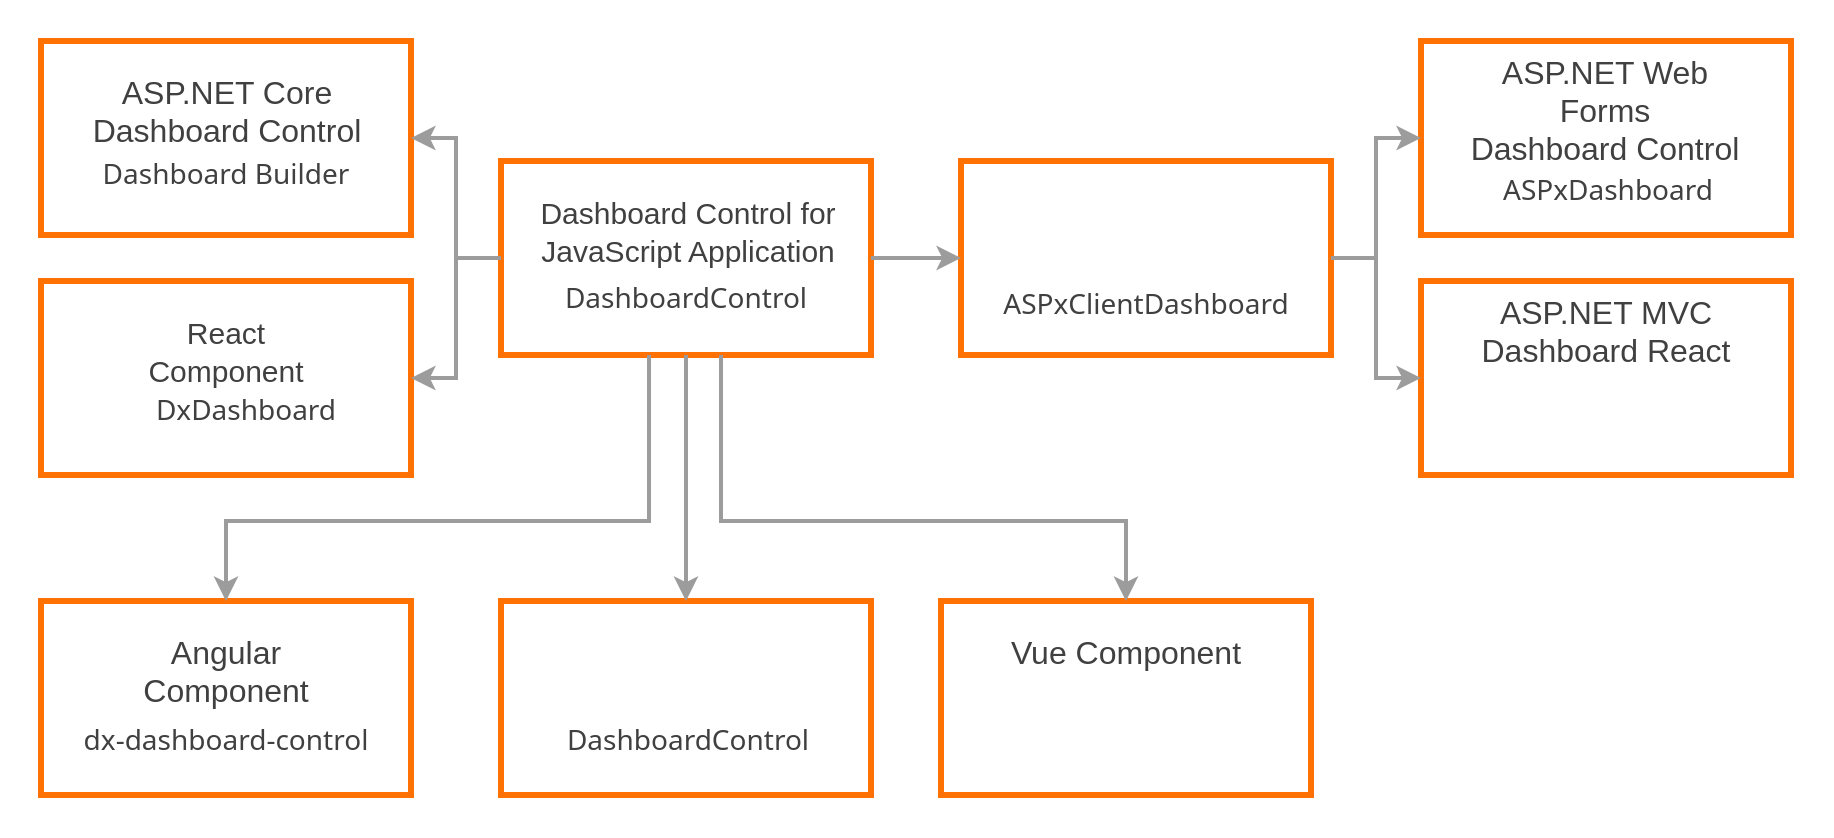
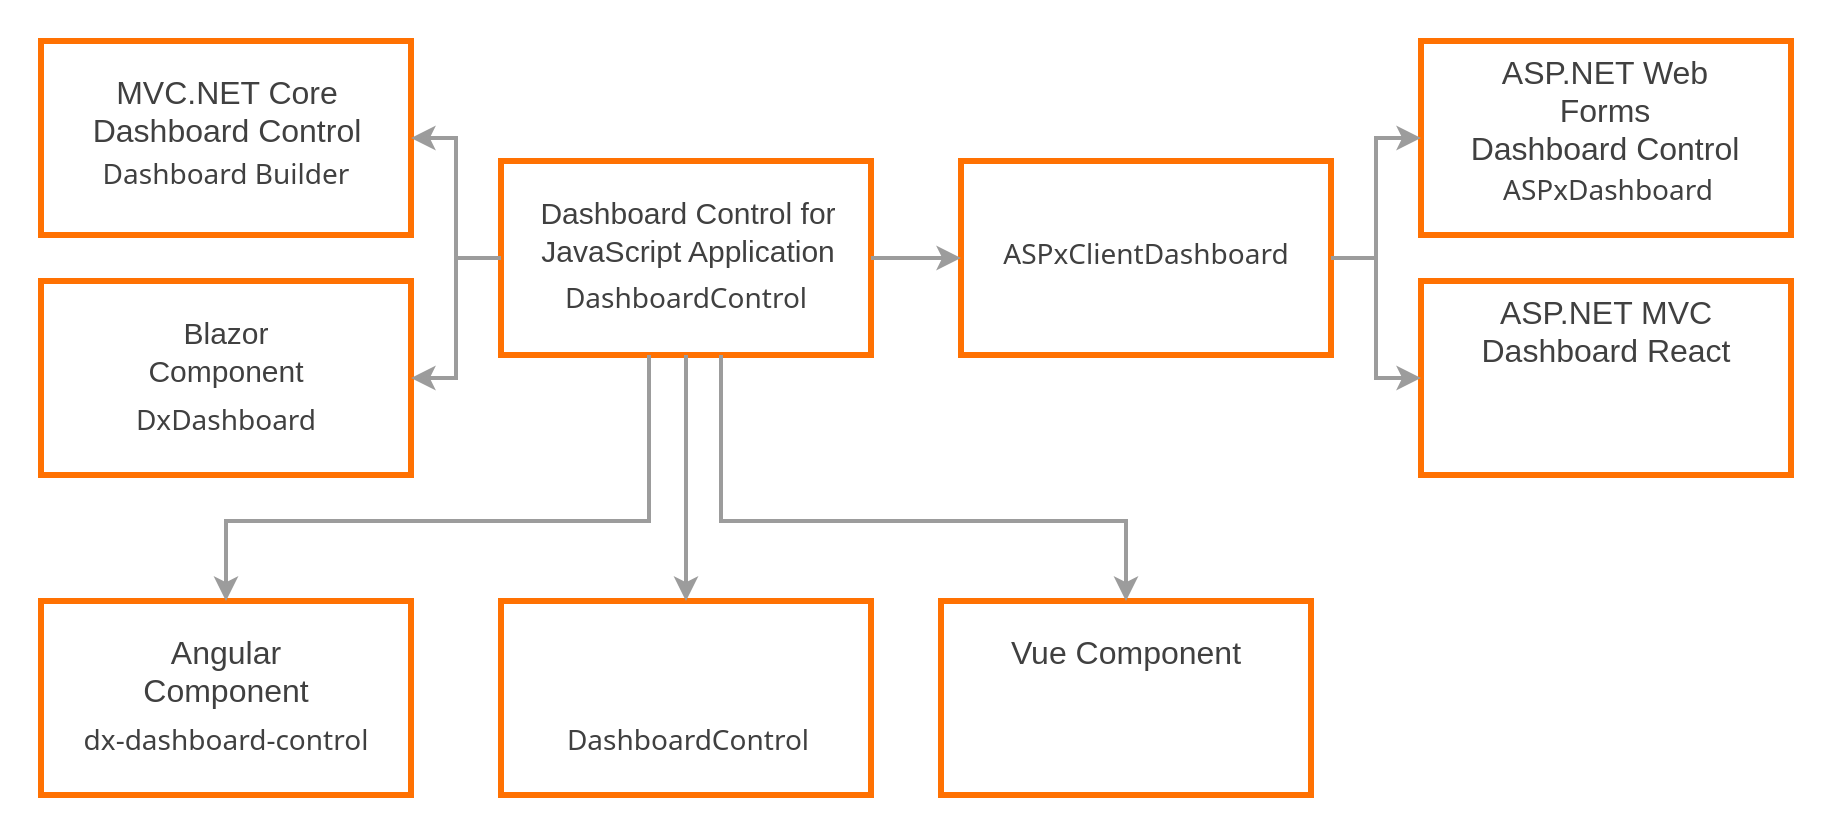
  <mxCell id="0" />
  <mxCell id="1" parent="0" />
  <mxCell id="2" value="" style="group" parent="1" vertex="1" connectable="0"><mxGeometry x="20" y="20" width="185" height="97" as="geometry" /></mxCell>
  <mxCell id="3" value="" style="rounded=0;whiteSpace=wrap;html=1;fontColor=#404040;strokeColor=#FF7102;fillColor=#FFF;strokeWidth=3;" parent="2" vertex="1"><mxGeometry width="185" height="97" as="geometry" /></mxCell>
  <mxCell id="4" value="" style="group" parent="2" vertex="1" connectable="0"><mxGeometry x="15" y="10" width="157" height="75" as="geometry" /></mxCell>
- <mxCell id="5" value="ASP.NET Core&#10;Dashboard Control&#10;" style="text;strokeColor=none;fillColor=none;align=center;verticalAlign=top;whiteSpace=wrap;rounded=0;fontColor=#404040;fontFamily='Open Sans Condensed','HelveticaNeue-CondensedBold',Helvetica,'Arial Narrow',Calibri,Arial,'Lucida Grande',sans-serif;fontSize=16;autosize=1;" parent="4" vertex="1"><mxGeometry width="157" height="54" as="geometry" /></mxCell>
+ <mxCell id="5" value="MVC.NET Core&#10;Dashboard Control&#10;" style="text;strokeColor=none;fillColor=none;align=center;verticalAlign=top;whiteSpace=wrap;rounded=0;fontColor=#404040;fontFamily='Open Sans Condensed','HelveticaNeue-CondensedBold',Helvetica,'Arial Narrow',Calibri,Arial,'Lucida Grande',sans-serif;fontSize=16;autosize=1;" parent="4" vertex="1"><mxGeometry width="157" height="54" as="geometry" /></mxCell>
  <mxCell id="6" value="&lt;div&gt;Dashboard Builder&lt;/div&gt;&lt;div&gt;&lt;br style=&quot;font-size: 12px&quot;&gt;&lt;/div&gt;" style="text;html=1;strokeColor=none;fillColor=none;align=center;verticalAlign=middle;whiteSpace=wrap;rounded=0;fontFamily=&quot;Segoe UI&quot;,&quot;Helvetica Neue&quot;,Helvetica,Arial,sans-serif;fontSize=14;fontColor=#404040;autosize=1;" parent="4" vertex="1"><mxGeometry x="12" y="55" width="132" height="20" as="geometry" /></mxCell>
  <mxCell id="7" value="" style="group;fontSize=14;" parent="1" vertex="1" connectable="0"><mxGeometry x="20" y="140" width="185" height="97" as="geometry" /></mxCell>
  <mxCell id="8" value="" style="rounded=0;whiteSpace=wrap;html=1;fontColor=#404040;strokeColor=#FF7102;fillColor=#FFF;strokeWidth=3;" parent="7" vertex="1"><mxGeometry width="185" height="97" as="geometry" /></mxCell>
- <mxCell id="9" value="&lt;div style=&quot;font-size: 16px&quot;&gt;&lt;span style=&quot;font-size: 15px&quot;&gt;React Component&lt;/span&gt;&lt;br&gt;&lt;/div&gt;" style="text;html=1;strokeColor=none;fillColor=none;align=center;verticalAlign=top;whiteSpace=wrap;rounded=0;fontColor=#404040;fontFamily='Open Sans Condensed','HelveticaNeue-CondensedBold',Helvetica,'Arial Narrow',Calibri,Arial,'Lucida Grande',sans-serif;fontSize=16;autosize=1;" parent="7" vertex="1"><mxGeometry x="32.5" y="10" width="120" height="20" as="geometry" /></mxCell>
- <mxCell id="10" value="&lt;div&gt;&lt;font style=&quot;font-size: 14px&quot;&gt;DxDashboard&lt;/font&gt;&lt;br&gt;&lt;/div&gt;" style="text;html=1;strokeColor=none;fillColor=none;align=center;verticalAlign=middle;whiteSpace=wrap;rounded=0;fontFamily=&quot;Segoe UI&quot;,&quot;Helvetica Neue&quot;,Helvetica,Arial,sans-serif;fontSize=14;fontColor=#404040;autosize=1;" parent="7" vertex="1"><mxGeometry x="52.5" y="55" width="100" height="20" as="geometry" /></mxCell>
+ <mxCell id="9" value="&lt;div style=&quot;font-size: 16px&quot;&gt;&lt;span style=&quot;font-size: 15px&quot;&gt;Blazor Component&lt;/span&gt;&lt;br&gt;&lt;/div&gt;" style="text;html=1;strokeColor=none;fillColor=none;align=center;verticalAlign=top;whiteSpace=wrap;rounded=0;fontColor=#404040;fontFamily='Open Sans Condensed','HelveticaNeue-CondensedBold',Helvetica,'Arial Narrow',Calibri,Arial,'Lucida Grande',sans-serif;fontSize=16;autosize=1;" parent="7" vertex="1"><mxGeometry x="32.5" y="10" width="120" height="20" as="geometry" /></mxCell>
+ <mxCell id="10" value="&lt;div&gt;&lt;font style=&quot;font-size: 14px&quot;&gt;DxDashboard&lt;/font&gt;&lt;br&gt;&lt;/div&gt;" style="text;html=1;strokeColor=none;fillColor=none;align=center;verticalAlign=middle;whiteSpace=wrap;rounded=0;fontFamily=&quot;Segoe UI&quot;,&quot;Helvetica Neue&quot;,Helvetica,Arial,sans-serif;fontSize=14;fontColor=#404040;autosize=1;" parent="7" vertex="1"><mxGeometry x="42.5" y="60" width="100" height="20" as="geometry" /></mxCell>
  <mxCell id="11" value="" style="group" parent="1" vertex="1" connectable="0"><mxGeometry x="20" y="300" width="185" height="97" as="geometry" /></mxCell>
  <mxCell id="12" value="" style="rounded=0;whiteSpace=wrap;html=1;fontColor=#404040;strokeColor=#FF7102;fillColor=#FFF;strokeWidth=3;" parent="11" vertex="1"><mxGeometry width="185" height="97" as="geometry" /></mxCell>
  <mxCell id="13" value="&lt;div style=&quot;font-size: 16px&quot;&gt;&lt;div&gt;Angular Component&lt;/div&gt;&lt;/div&gt;" style="text;html=1;strokeColor=none;fillColor=none;align=center;verticalAlign=top;whiteSpace=wrap;rounded=0;fontColor=#404040;fontFamily='Open Sans Condensed','HelveticaNeue-CondensedBold',Helvetica,'Arial Narrow',Calibri,Arial,'Lucida Grande',sans-serif;fontSize=16;autosize=1;" parent="11" vertex="1"><mxGeometry x="22.5" y="10" width="140" height="20" as="geometry" /></mxCell>
  <mxCell id="14" value="&lt;div&gt;dx-dashboard-control&lt;/div&gt;" style="text;html=1;strokeColor=none;fillColor=none;align=center;verticalAlign=middle;whiteSpace=wrap;rounded=0;fontFamily=&quot;Segoe UI&quot;,&quot;Helvetica Neue&quot;,Helvetica,Arial,sans-serif;fontSize=14;fontColor=#404040;autosize=1;" parent="11" vertex="1"><mxGeometry x="17.5" y="60" width="150" height="20" as="geometry" /></mxCell>
  <mxCell id="15" value="" style="group" parent="1" vertex="1" connectable="0"><mxGeometry x="250" y="80" width="234" height="97" as="geometry" /></mxCell>
  <mxCell id="16" value="" style="rounded=0;whiteSpace=wrap;html=1;fontColor=#404040;strokeColor=#FF7102;fillColor=#FFF;strokeWidth=3;" parent="15" vertex="1"><mxGeometry width="185" height="97" as="geometry" /></mxCell>
  <mxCell id="17" value="" style="group" parent="15" vertex="1" connectable="0"><mxGeometry x="15" y="10" width="219" height="75" as="geometry" /></mxCell>
  <mxCell id="18" value="&lt;div style=&quot;font-size: 16px&quot;&gt;&lt;span style=&quot;font-size: 15px&quot;&gt;Dashboard Control for JavaScript Application&lt;/span&gt;&lt;br&gt;&lt;/div&gt;" style="text;html=1;strokeColor=none;fillColor=none;align=center;verticalAlign=top;whiteSpace=wrap;rounded=0;fontColor=#404040;fontFamily='Open Sans Condensed','HelveticaNeue-CondensedBold',Helvetica,'Arial Narrow',Calibri,Arial,'Lucida Grande',sans-serif;fontSize=16;autosize=1;" parent="17" vertex="1"><mxGeometry x="-2" width="162" height="20" as="geometry" /></mxCell>
  <mxCell id="19" value="&lt;div&gt;DashboardControl&lt;br&gt;&lt;/div&gt;" style="text;html=1;strokeColor=none;fillColor=none;align=center;verticalAlign=middle;whiteSpace=wrap;rounded=0;fontFamily=&quot;Segoe UI&quot;,&quot;Helvetica Neue&quot;,Helvetica,Arial,sans-serif;fontSize=14;fontColor=#404040;autosize=1;" parent="17" vertex="1"><mxGeometry x="13" y="49" width="130" height="20" as="geometry" /></mxCell>
  <mxCell id="20" value="" style="group" parent="1" vertex="1" connectable="0"><mxGeometry x="480" y="80" width="185" height="97" as="geometry" /></mxCell>
  <mxCell id="21" value="" style="rounded=0;whiteSpace=wrap;html=1;fontColor=#404040;strokeColor=#FF7102;fillColor=#FFF;strokeWidth=3;" parent="20" vertex="1"><mxGeometry width="185" height="97" as="geometry" /></mxCell>
  <mxCell id="22" value="" style="group" parent="20" vertex="1" connectable="0"><mxGeometry x="15" y="10" width="157" height="75" as="geometry" /></mxCell>
- <mxCell id="23" value="&lt;div&gt;ASPxClientDashboard&lt;br&gt;&lt;/div&gt;" style="text;html=1;strokeColor=none;fillColor=none;align=center;verticalAlign=middle;whiteSpace=wrap;rounded=0;fontFamily=&quot;Segoe UI&quot;,&quot;Helvetica Neue&quot;,Helvetica,Arial,sans-serif;fontSize=14;fontColor=#404040;autosize=1;" parent="22" vertex="1"><mxGeometry x="3" y="52" width="150" height="20" as="geometry" /></mxCell>
+ <mxCell id="23" value="&lt;div&gt;ASPxClientDashboard&lt;br&gt;&lt;/div&gt;" style="text;html=1;strokeColor=none;fillColor=none;align=center;verticalAlign=middle;whiteSpace=wrap;rounded=0;fontFamily=&quot;Segoe UI&quot;,&quot;Helvetica Neue&quot;,Helvetica,Arial,sans-serif;fontSize=14;fontColor=#404040;autosize=1;" parent="22" vertex="1"><mxGeometry x="3" y="27" width="150" height="20" as="geometry" /></mxCell>
  <mxCell id="24" value="" style="group" parent="1" vertex="1" connectable="0"><mxGeometry x="710" y="20" width="185" height="97" as="geometry" /></mxCell>
  <mxCell id="25" value="" style="rounded=0;whiteSpace=wrap;html=1;fontColor=#404040;strokeColor=#FF7102;fillColor=#FFF;strokeWidth=3;" parent="24" vertex="1"><mxGeometry width="185" height="97" as="geometry" /></mxCell>
  <mxCell id="26" value="" style="group" parent="24" vertex="1" connectable="0"><mxGeometry x="15" y="10" width="157" height="75" as="geometry" /></mxCell>
  <mxCell id="27" value="&lt;div&gt;ASPxDashboard&lt;br&gt;&lt;/div&gt;" style="text;html=1;strokeColor=none;fillColor=none;align=center;verticalAlign=middle;whiteSpace=wrap;rounded=0;fontFamily=&quot;Segoe UI&quot;,&quot;Helvetica Neue&quot;,Helvetica,Arial,sans-serif;fontSize=14;fontColor=#404040;autosize=1;" parent="26" vertex="1"><mxGeometry x="23.5" y="55" width="110" height="20" as="geometry" /></mxCell>
  <mxCell id="28" value="" style="group" parent="1" vertex="1" connectable="0"><mxGeometry x="710" y="140" width="185" height="97" as="geometry" /></mxCell>
  <mxCell id="29" value="" style="rounded=0;whiteSpace=wrap;html=1;fontColor=#404040;strokeColor=#FF7102;fillColor=#FFF;strokeWidth=3;" parent="28" vertex="1"><mxGeometry width="185" height="97" as="geometry" /></mxCell>
  <mxCell id="30" value="&lt;div style=&quot;font-size: 16px&quot;&gt;&lt;div&gt;ASP.NET MVC&lt;/div&gt;&lt;div&gt;Dashboard React&lt;/div&gt;&lt;/div&gt;" style="text;html=1;strokeColor=none;fillColor=none;align=center;verticalAlign=top;whiteSpace=wrap;rounded=0;fontColor=#404040;fontFamily='Open Sans Condensed','HelveticaNeue-CondensedBold',Helvetica,'Arial Narrow',Calibri,Arial,'Lucida Grande',sans-serif;fontSize=16;autosize=1;" parent="28" vertex="1"><mxGeometry x="17.5" width="150" height="40" as="geometry" /></mxCell>
  <mxCell id="31" value="" style="group" parent="1" vertex="1" connectable="0"><mxGeometry x="250" y="300" width="185" height="97" as="geometry" /></mxCell>
  <mxCell id="32" value="" style="rounded=0;whiteSpace=wrap;html=1;fontColor=#404040;strokeColor=#FF7102;fillColor=#FFF;strokeWidth=3;" parent="31" vertex="1"><mxGeometry width="185" height="97" as="geometry" /></mxCell>
  <mxCell id="33" value="" style="group" parent="31" vertex="1" connectable="0"><mxGeometry x="15" y="10" width="157" height="75" as="geometry" /></mxCell>
  <mxCell id="34" value="&lt;div&gt;DashboardControl&lt;/div&gt;" style="text;html=1;strokeColor=none;fillColor=none;align=center;verticalAlign=middle;whiteSpace=wrap;rounded=0;fontFamily=&quot;Segoe UI&quot;,&quot;Helvetica Neue&quot;,Helvetica,Arial,sans-serif;fontSize=14;fontColor=#404040;autosize=1;" parent="33" vertex="1"><mxGeometry x="14" y="50" width="130" height="20" as="geometry" /></mxCell>
  <mxCell id="35" value="" style="group" parent="1" vertex="1" connectable="0"><mxGeometry x="470" y="300" width="185" height="97" as="geometry" /></mxCell>
  <mxCell id="36" value="" style="rounded=0;whiteSpace=wrap;html=1;fontColor=#404040;strokeColor=#FF7102;fillColor=#FFF;strokeWidth=3;" parent="35" vertex="1"><mxGeometry width="185" height="97" as="geometry" /></mxCell>
  <mxCell id="37" value="&lt;div style=&quot;font-size: 16px&quot;&gt;Vue Component&lt;/div&gt;" style="text;html=1;strokeColor=none;fillColor=none;align=center;verticalAlign=top;whiteSpace=wrap;rounded=0;fontColor=#404040;fontFamily='Open Sans Condensed','HelveticaNeue-CondensedBold',Helvetica,'Arial Narrow',Calibri,Arial,'Lucida Grande',sans-serif;fontSize=16;autosize=1;" parent="35" vertex="1"><mxGeometry x="33" y="10" width="120" height="20" as="geometry" /></mxCell>
  <mxCell id="38" style="edgeStyle=orthogonalEdgeStyle;rounded=0;orthogonalLoop=1;jettySize=auto;html=1;entryX=1;entryY=0.5;entryDx=0;entryDy=0;fontFamily=&quot;Segoe UI&quot;,&quot;Helvetica Neue&quot;,Helvetica,Arial,sans-serif;fontSize=16;fontColor=#404040;strokeColor=#9C9C9C;strokeWidth=2;" parent="1" source="16" target="3" edge="1"><mxGeometry relative="1" as="geometry" /></mxCell>
  <mxCell id="39" style="edgeStyle=orthogonalEdgeStyle;rounded=0;orthogonalLoop=1;jettySize=auto;html=1;entryX=1;entryY=0.5;entryDx=0;entryDy=0;fontFamily=&quot;Segoe UI&quot;,&quot;Helvetica Neue&quot;,Helvetica,Arial,sans-serif;fontSize=16;fontColor=#404040;strokeColor=#9C9C9C;strokeWidth=2;" parent="1" source="16" target="8" edge="1"><mxGeometry relative="1" as="geometry" /></mxCell>
  <mxCell id="40" style="edgeStyle=orthogonalEdgeStyle;rounded=0;orthogonalLoop=1;jettySize=auto;html=1;entryX=0;entryY=0.5;entryDx=0;entryDy=0;fontFamily=&quot;Segoe UI&quot;,&quot;Helvetica Neue&quot;,Helvetica,Arial,sans-serif;fontSize=16;fontColor=#404040;strokeColor=#9C9C9C;strokeWidth=2;" parent="1" source="16" target="21" edge="1"><mxGeometry relative="1" as="geometry" /></mxCell>
  <mxCell id="41" style="edgeStyle=orthogonalEdgeStyle;rounded=0;orthogonalLoop=1;jettySize=auto;html=1;fontFamily=&quot;Segoe UI&quot;,&quot;Helvetica Neue&quot;,Helvetica,Arial,sans-serif;fontSize=16;fontColor=#404040;strokeColor=#9C9C9C;strokeWidth=2;" parent="1" source="21" target="29" edge="1"><mxGeometry relative="1" as="geometry" /></mxCell>
  <mxCell id="42" style="edgeStyle=orthogonalEdgeStyle;rounded=0;orthogonalLoop=1;jettySize=auto;html=1;fontFamily=&quot;Segoe UI&quot;,&quot;Helvetica Neue&quot;,Helvetica,Arial,sans-serif;fontSize=16;fontColor=#404040;strokeColor=#9C9C9C;strokeWidth=2;" parent="1" source="21" target="25" edge="1"><mxGeometry relative="1" as="geometry" /></mxCell>
  <mxCell id="43" style="edgeStyle=orthogonalEdgeStyle;rounded=0;orthogonalLoop=1;jettySize=auto;html=1;entryX=0.5;entryY=0;entryDx=0;entryDy=0;fontFamily=&quot;Segoe UI&quot;,&quot;Helvetica Neue&quot;,Helvetica,Arial,sans-serif;fontSize=16;fontColor=#404040;strokeColor=#9C9C9C;strokeWidth=2;" parent="1" source="16" target="32" edge="1"><mxGeometry relative="1" as="geometry" /></mxCell>
  <mxCell id="44" style="edgeStyle=orthogonalEdgeStyle;rounded=0;orthogonalLoop=1;jettySize=auto;html=1;entryX=0.5;entryY=0;entryDx=0;entryDy=0;fontFamily=&quot;Segoe UI&quot;,&quot;Helvetica Neue&quot;,Helvetica,Arial,sans-serif;fontSize=16;fontColor=#404040;strokeColor=#9C9C9C;strokeWidth=2;" parent="1" source="16" target="36" edge="1"><mxGeometry relative="1" as="geometry"><Array as="points"><mxPoint x="360" y="260" /><mxPoint x="563" y="260" /></Array></mxGeometry></mxCell>
  <mxCell id="45" style="edgeStyle=orthogonalEdgeStyle;rounded=0;orthogonalLoop=1;jettySize=auto;html=1;entryX=0.5;entryY=0;entryDx=0;entryDy=0;fontFamily=&quot;Segoe UI&quot;,&quot;Helvetica Neue&quot;,Helvetica,Arial,sans-serif;fontSize=16;fontColor=#404040;strokeColor=#9C9C9C;strokeWidth=2;" parent="1" source="16" target="12" edge="1"><mxGeometry relative="1" as="geometry"><Array as="points"><mxPoint x="324" y="260" /><mxPoint x="112" y="260" /></Array></mxGeometry></mxCell>
  <mxCell id="46" value="&lt;div style=&quot;font-size: 16px&quot;&gt;&lt;div&gt;ASP.NET Web Forms&lt;/div&gt;&lt;div&gt;Dashboard Control&lt;/div&gt;&lt;/div&gt;" style="text;html=1;strokeColor=none;fillColor=none;align=center;verticalAlign=top;whiteSpace=wrap;rounded=0;fontColor=#404040;fontFamily='Open Sans Condensed','HelveticaNeue-CondensedBold',Helvetica,'Arial Narrow',Calibri,Arial,'Lucida Grande',sans-serif;fontSize=16;autosize=1;" parent="1" vertex="1"><mxGeometry x="726" y="20" width="153" height="40" as="geometry" /></mxCell>
